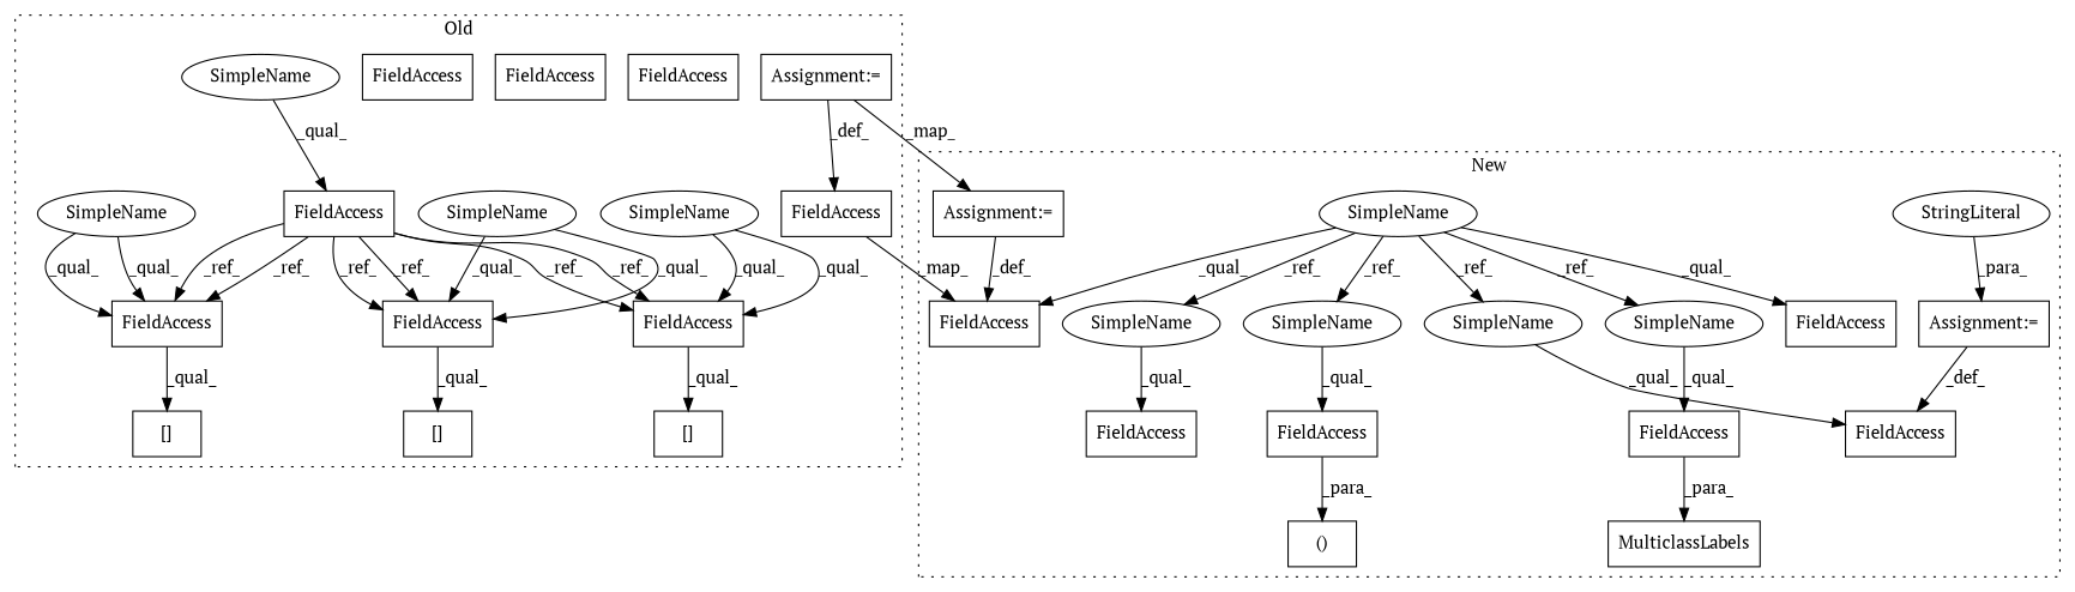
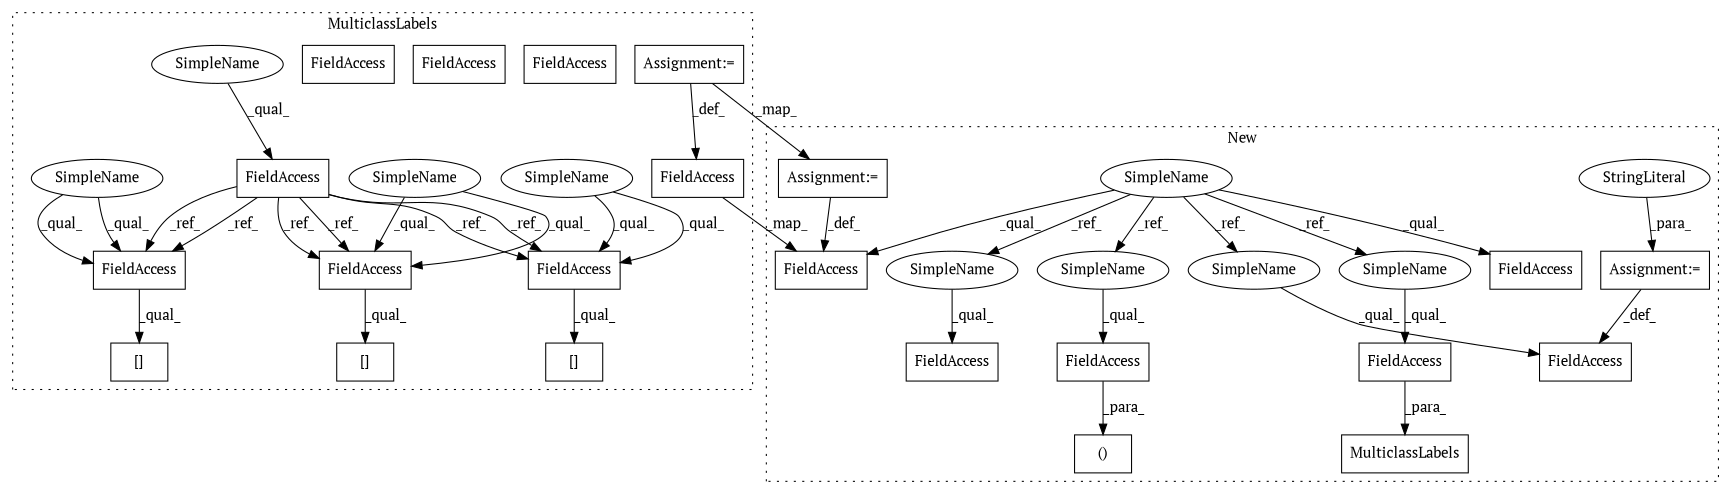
  digraph {
    fontname="PT Serif"
    node [a=22 l=4 s=892 shape=box fontname="PT Serif"]
    edge [fontname="PT Serif"]
    n1 [a=2 l="16,1" label="[]" s="1011,1037"]
    n2 [l=15 label=FieldAccess s=703]
    n3 [a=2 l="16,1" label="[]" s="778,802"]
    n4 [l=14 label=FieldAccess s=1202]
    n5 [a=2 l="16,1" label="[]" s="892,917"]
    n6 [a=7 l=1 label="Assignment:=" s=1216]
    n7 [l=15 label=FieldAccess]
    n8 [l=15 label=FieldAccess s=778]
    n9 [l=15 label=FieldAccess s=1011]
    n10 [l=15 label=FieldAccess s=778]
    n11 [l=15 label=FieldAccess]
    n12 [l=15 label=FieldAccess s=1011]
    n13 [a=42 label=SimpleName shape=ellipse]
    n14 [a=42 label=SimpleName s=778 shape=ellipse]
    n15 [a=42 label=SimpleName s=703 shape=ellipse]
    n16 [a=42 label=SimpleName s=1011 shape=ellipse]
    n17 [a=32 l="17,1" label=MulticlassLabels s="1072,1106"]
    n18 [l=17 label=FieldAccess s=1089]
    n19 [a=42 label=SimpleName s=711 shape=ellipse]
    n20 [l=14 label=FieldAccess s=1146]
    n21 [a=7 l=1 label="Assignment:=" s=1160]
    n22 [l=14 label=FieldAccess s=999]
    n23 [a=106 l=44 label="()" s=969]
    n24 [l=11 label=FieldAccess s=1201]
    n25 [l=11 label=FieldAccess s=1267]
    n26 [l=9 label=FieldAccess s=785]
    n27 [a=7 l=1 label="Assignment:=" s=1212]
    n28 [a=45 l=6 label=StringLiteral s=1213 shape=ellipse]
    n29 [a=42 label=SimpleName s=999 shape=ellipse]
    n30 [a=42 label=SimpleName s=1089 shape=ellipse]
    n31 [a=42 label=SimpleName s=1267 shape=ellipse]
    n32 [a=42 label=SimpleName s=1201 shape=ellipse]
    subgraph cluster_1 {
-     label=Old
+     label=MulticlassLabels
      style=dotted
      n1
      n2
      n3
      n4
      n5
      n6
      n7
      n8
      n9
      n10
      n11
      n12
      n13
      n14
      n15
      n16
    }
    subgraph cluster_2 {
      label=New
      style=dotted
      n17
      n18
      n19
      n20
      n21
      n22
      n23
      n24
      n25
      n26
      n27
      n28
      n29
      n30
      n31
      n32
    }
    n2 -> n10 [label=_ref_]
    n2 -> n10 [label=_ref_]
    n2 -> n11 [label=_ref_]
    n2 -> n11 [label=_ref_]
    n2 -> n12 [label=_ref_]
    n2 -> n12 [label=_ref_]
    n4 -> n20 [label=_map_]
    n6 -> n4 [label=_def_]
    n6 -> n21 [label=_map_]
    n10 -> n3 [label=_qual_]
    n11 -> n5 [label=_qual_]
    n12 -> n1 [label=_qual_]
    n13 -> n11 [label=_qual_]
    n13 -> n11 [label=_qual_]
    n14 -> n10 [label=_qual_]
    n14 -> n10 [label=_qual_]
    n15 -> n2 [label=_qual_]
    n16 -> n12 [label=_qual_]
    n16 -> n12 [label=_qual_]
    n18 -> n17 [label=_para_]
    n19 -> n20 [label=_qual_]
    n19 -> n26 [label=_qual_]
    n19 -> n29 [label=_ref_]
    n19 -> n30 [label=_ref_]
    n19 -> n31 [label=_ref_]
    n19 -> n32 [label=_ref_]
    n21 -> n20 [label=_def_]
    n22 -> n23 [label=_para_]
    n27 -> n24 [label=_def_]
    n28 -> n27 [label=_para_]
    n29 -> n22 [label=_qual_]
    n30 -> n18 [label=_qual_]
    n31 -> n25 [label=_qual_]
    n32 -> n24 [label=_qual_]
  }
